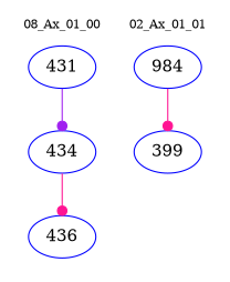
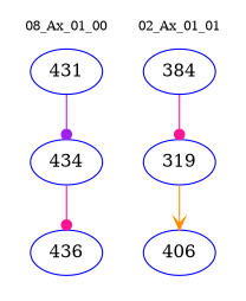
  digraph {
    node [color=blue]
    edge [arrowhead=dot color=deeppink]
    n1 [label=431]
    n2 [label=434]
    n3 [label=436]
-   n4 [label=399]
-   n5 [label=984]
+   n4 [label=319]
+   n5 [label=384]
+   n6 [label=406]
    subgraph cluster_1 {
      color=white
      fontsize=10
      label="08_Ax_01_00"
      n1
      n2
      n3
    }
    subgraph cluster_2 {
      color=white
      fontsize=10
      label="02_Ax_01_01"
      n4
      n5
+     n6
    }
    n1 -> n2 [color=purple]
    n2 -> n3
+   n4 -> n6 [arrowhead=vee color=darkorange]
    n5 -> n4
  }
